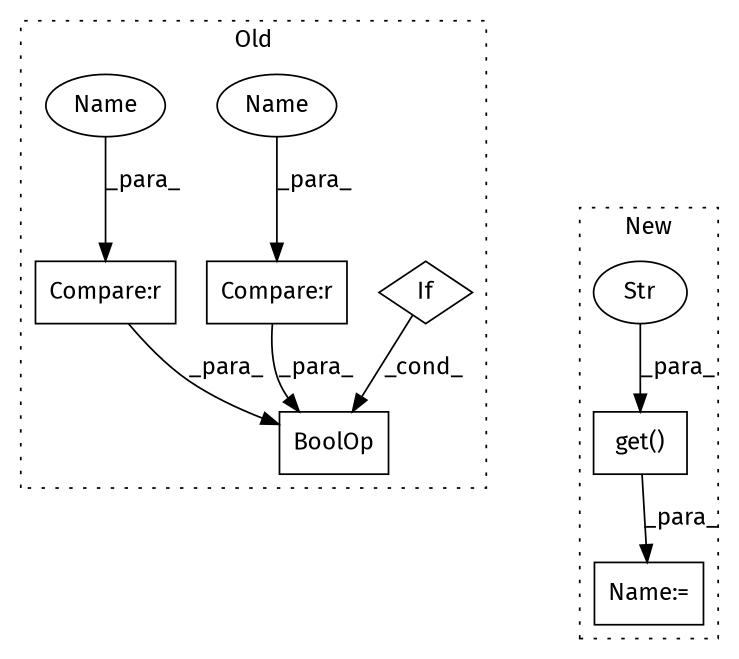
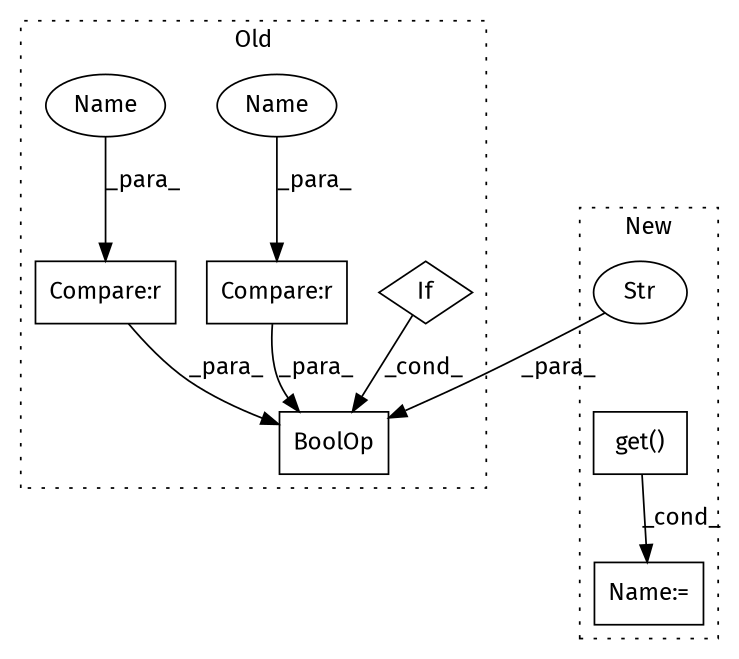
  digraph {
    fontname="Fira Sans"
    node [a=40 fontname="Fira Sans" l=3 s=126 shape=box]
    edge [fontname="Fira Sans"]
    n1 [a=72 l=62 label=BoolOp]
    n2 [a=96 label=If s=123 shape=diamond]
    n3 [l=39 label="Compare:r" s=149]
    n4 [l=19 label="Compare:r"]
    n5 [a=87 l=4 label=Name s=141 shape=ellipse]
    n6 [a=87 l=4 label=Name s=184 shape=ellipse]
    n7 [a=75 l="16,1" label="get()" s="129,169"]
    n8 [a=66 l=13 label=Str s=145 shape=ellipse]
    n9 [a=68 label="Name:=" s=185]
    subgraph cluster_1 {
      label=Old
      style=dotted
      n1
      n2
      n3
      n4
      n5
      n6
    }
    subgraph cluster_2 {
      label=New
      style=dotted
      n7
      n8
      n9
    }
    n2 -> n1 [label=_cond_]
    n3 -> n1 [label=_para_]
    n4 -> n1 [label=_para_]
    n5 -> n4 [label=_para_]
    n6 -> n3 [label=_para_]
-   n7 -> n9 [label=_para_]
-   n8 -> n7 [label=_para_]
+   n7 -> n9 [label=_cond_]
+   n8 -> n1 [label=_para_]
  }
